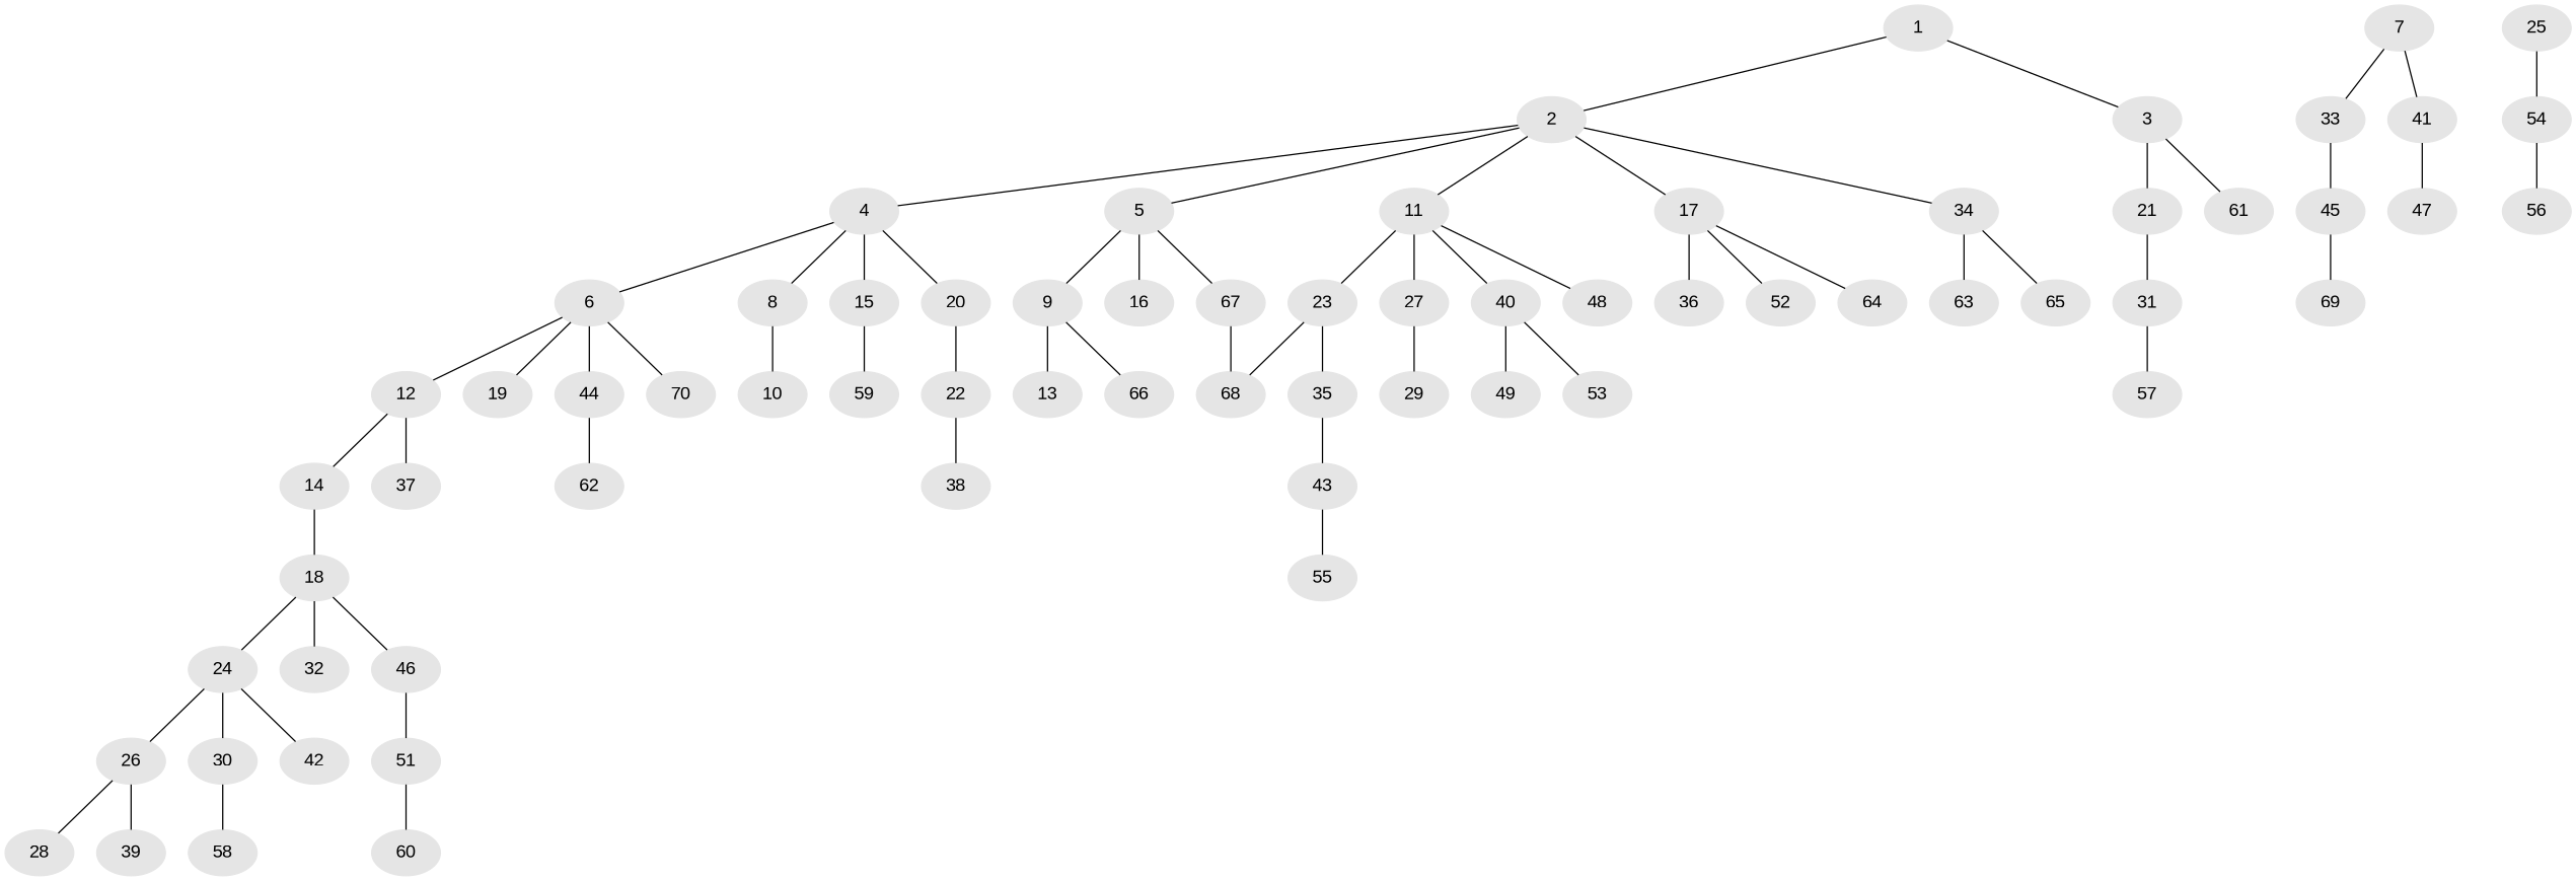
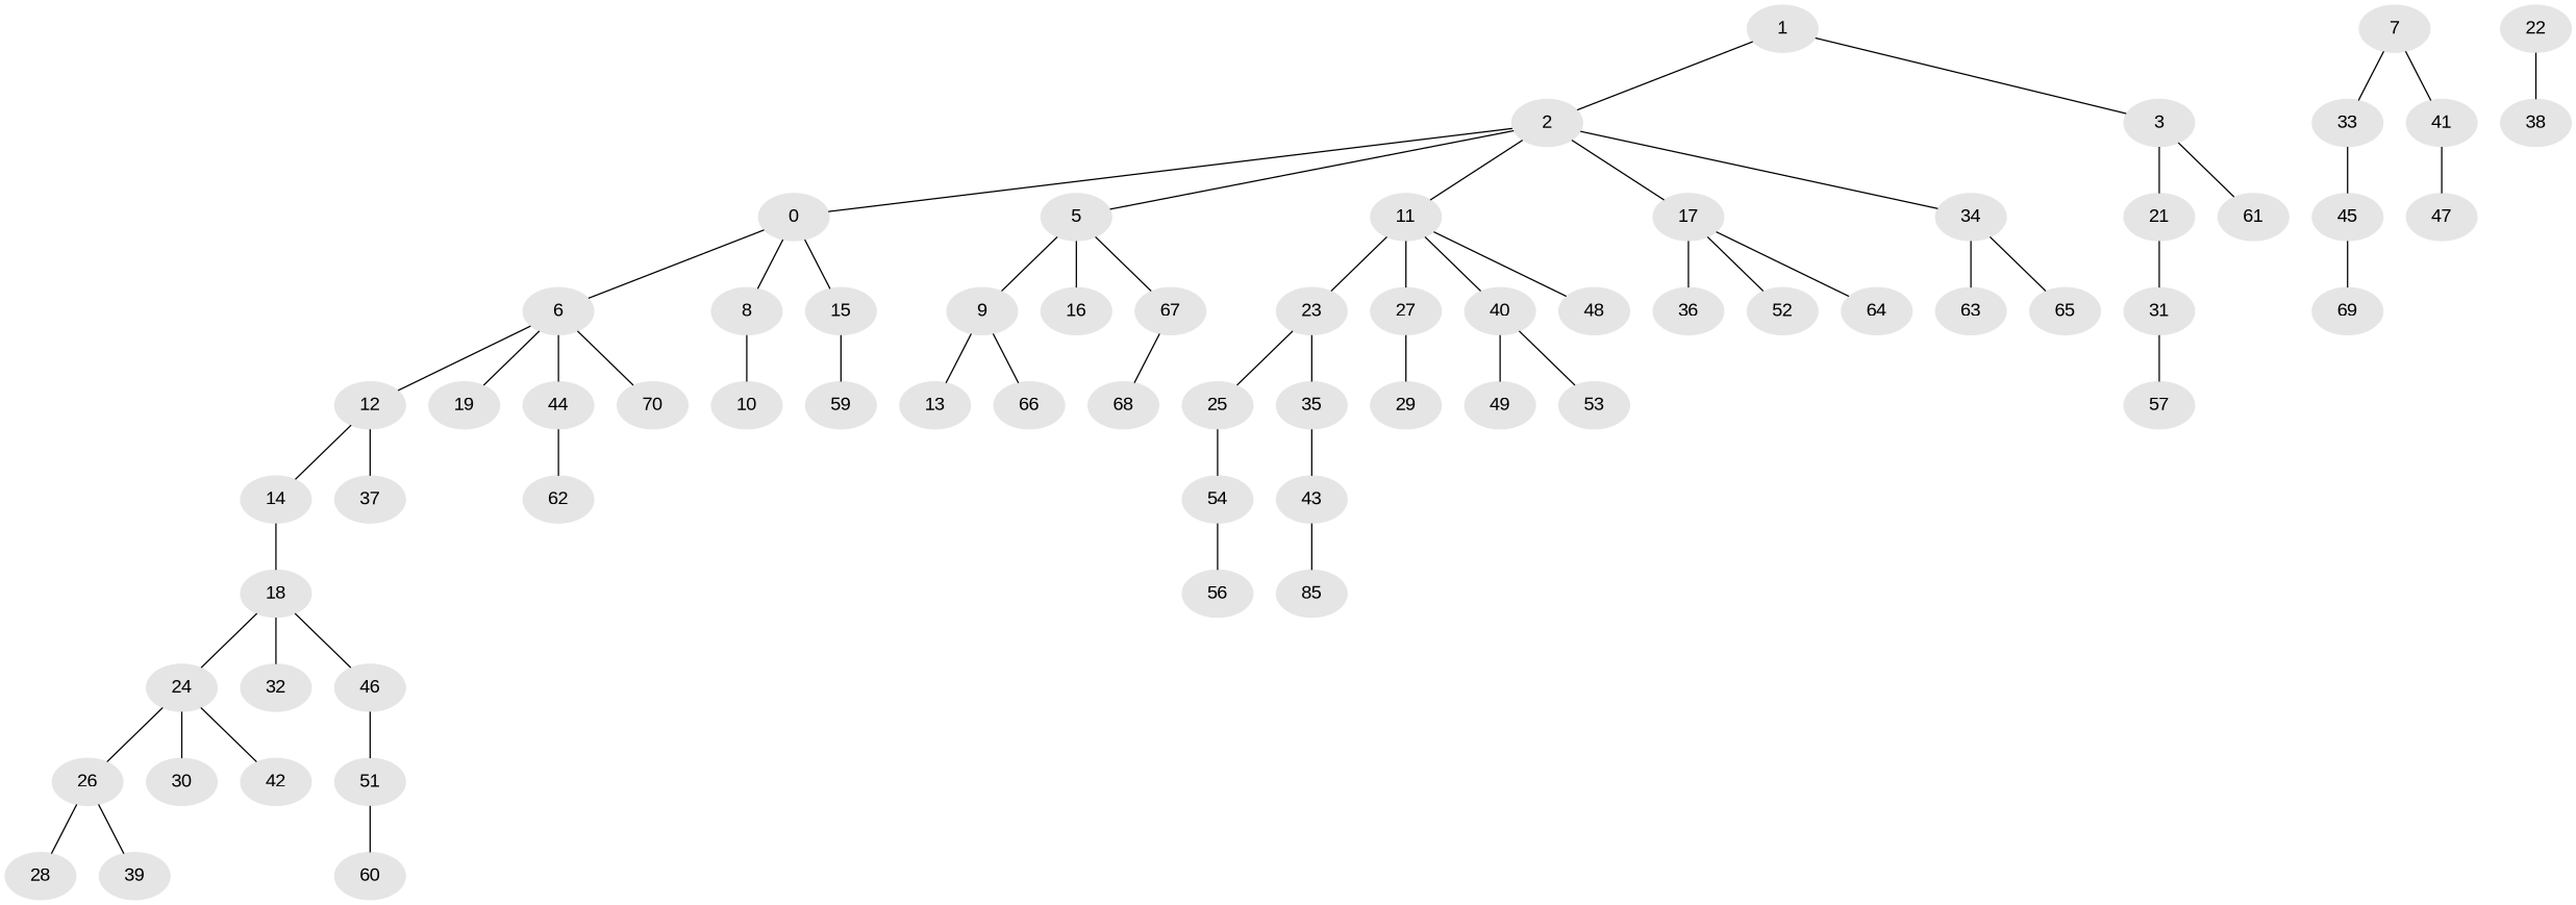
  graph {
    fontname="Liberation Sans"
    node [color=gray90 fontname="Liberation Sans" style=filled]
    edge [fontname="Liberation Sans" weight=1.0]
    1
    2
    3
-   4
+   4 [label=0]
    5
    11
    17
    34
    21
    61
    7
    33
    41
    6
    8
    15
-   20
    9
    16
    67
    23
    27
    40
    48
    36
    52
    64
    63
    65
    31
    12
    19
    44
    n34 [label=70]
    10
    59
    22
    13
    66
    68
    14
    37
    62
    45
    47
    25
    35
    29
    49
    53
    18
    24
    32
    46
    26
    30
    42
    51
    38
    57
    54
    43
    28
    39
-   58
    56
    69
-   55
+   55 [label=85]
    60
    1 -- 2
    1 -- 3
    2 -- 4
    2 -- 5
    2 -- 11
    2 -- 17
    2 -- 34
    3 -- 21
    3 -- 61
    4 -- 6
    4 -- 8
    4 -- 15
-   4 -- 20
    5 -- 9
    5 -- 16 [weight=2.0]
    5 -- 67
    11 -- 23 [weight=3.0]
    11 -- 27
    11 -- 40
    11 -- 48
    17 -- 36 [weight=2.0]
    17 -- 52
    17 -- 64
    34 -- 63
    34 -- 65
    21 -- 31 [weight=2.0]
    7 -- 33
    7 -- 41
    33 -- 45 [weight=2.0]
    41 -- 47
    6 -- 12
    6 -- 19
    6 -- 44 [weight=2.0]
    6 -- n34
    8 -- 10 [weight=2.0]
    15 -- 59 [weight=2.0]
-   20 -- 22
    9 -- 13
    9 -- 66
    67 -- 68
-   23 -- 68
+   23 -- 25
    23 -- 35
    27 -- 29 [weight=3.0]
    40 -- 49
    40 -- 53
    31 -- 57
    12 -- 14
    12 -- 37 [weight=2.0]
    44 -- 62
    22 -- 38 [weight=3.0]
    14 -- 18
    45 -- 69
    25 -- 54
    35 -- 43
    18 -- 24
    18 -- 32
    18 -- 46
    24 -- 26
    24 -- 30
    24 -- 42
    46 -- 51
    26 -- 28
    26 -- 39
-   30 -- 58
    51 -- 60 [weight=2.0]
    54 -- 56
    43 -- 55
  }
